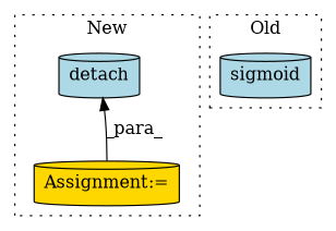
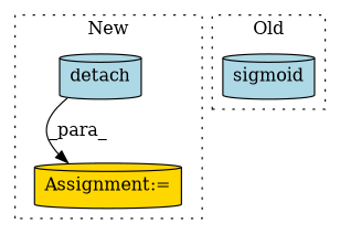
  digraph {
    node [a=32 shape=cylinder style=filled fillcolor=lightblue]
    n1 [l=8 label=detach s=2875]
    n2 [a=7 l=1 label="Assignment:=" s=2956 fillcolor=gold]
    n3 [l=9 label=sigmoid s=2841]
    subgraph cluster_1 {
      label=New
      style=dotted
      n1
      n2
    }
    subgraph cluster_2 {
      label=Old
      style=dotted
      n3
    }
-   n2 -> n1 [label=_para_]
+   n1 -> n2 [label=_para_]
  }
